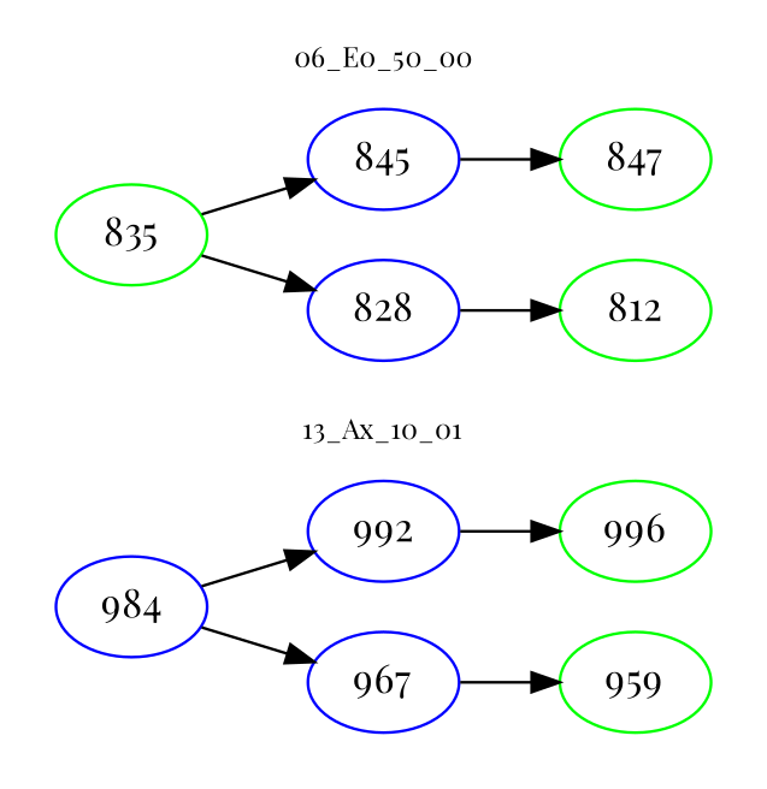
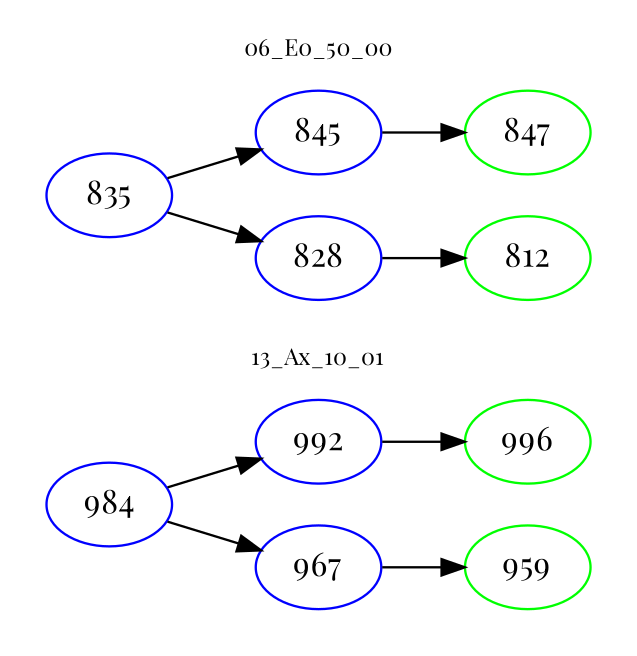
  digraph {
    fontname="Playfair Display"
    rankdir=LR
    node [color=blue fontname="Playfair Display"]
    edge [color=black fontname="Playfair Display"]
    n1 [label=984]
    n2 [label=967]
    n3 [label=992]
    n4 [color=green label=959]
    n5 [color=green label=996]
-   n6 [color=green label=835]
+   n6 [label=835]
    n7 [label=828]
    n8 [label=845]
    n9 [color=green label=812]
    n10 [color=green label=847]
    subgraph cluster_1 {
      color=white
      fontsize=10
      label="13_Ax_10_01"
      n1
      n2
      n3
      n4
      n5
    }
    subgraph cluster_2 {
      color=white
      fontsize=10
      label="06_E0_50_00"
      n6
      n7
      n8
      n9
      n10
    }
    n1 -> n2
    n1 -> n3
    n2 -> n4
    n3 -> n5
    n6 -> n7
    n6 -> n8
    n7 -> n9
    n8 -> n10
  }
